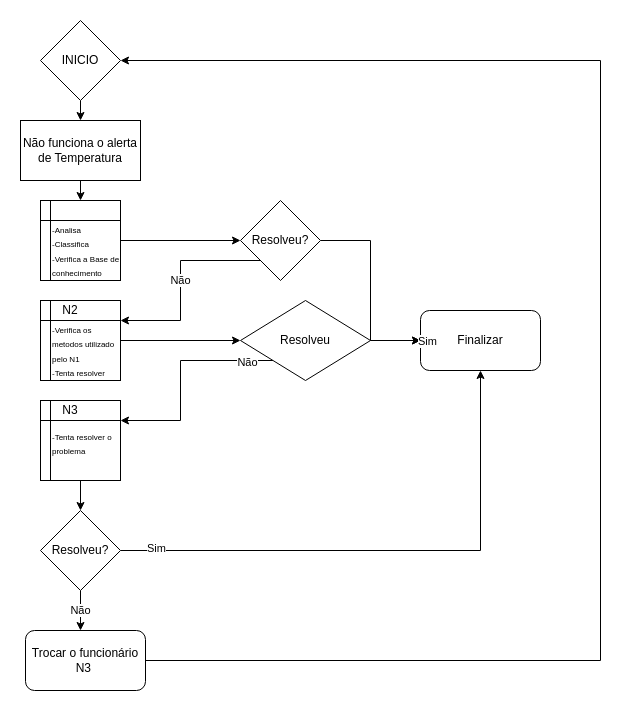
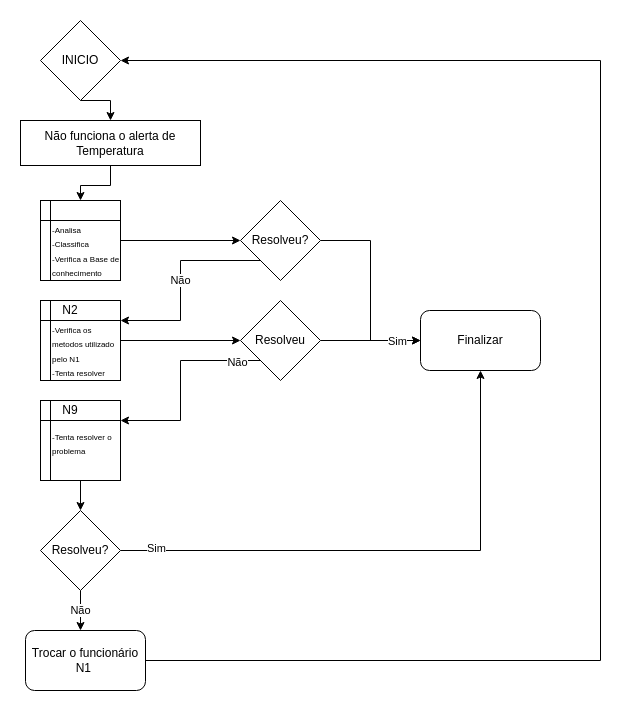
  <mxCell id="0" />
  <mxCell id="1" parent="0" />
  <mxCell id="2" style="edgeStyle=orthogonalEdgeStyle;rounded=0;orthogonalLoop=1;jettySize=auto;html=1;exitX=0.5;exitY=1;exitDx=0;exitDy=0;entryX=0.5;entryY=0;entryDx=0;entryDy=0;" parent="1" source="3" target="5" edge="1"><mxGeometry relative="1" as="geometry" /></mxCell>
  <mxCell id="3" value="INICIO" style="rhombus;whiteSpace=wrap;html=1;aspect=fixed;" parent="1" vertex="1"><mxGeometry x="40" y="20" width="80" height="80" as="geometry" /></mxCell>
  <mxCell id="4" style="edgeStyle=orthogonalEdgeStyle;rounded=0;orthogonalLoop=1;jettySize=auto;html=1;exitX=0.5;exitY=1;exitDx=0;exitDy=0;entryX=0.5;entryY=0;entryDx=0;entryDy=0;" parent="1" source="5" target="7" edge="1"><mxGeometry relative="1" as="geometry" /></mxCell>
- <mxCell id="5" value="Não funciona o alerta de Temperatura" style="rounded=0;whiteSpace=wrap;html=1;" parent="1" vertex="1"><mxGeometry x="20" y="120" width="120" height="60" as="geometry" /></mxCell>
+ <mxCell id="5" value="Não funciona o alerta de Temperatura" style="rounded=0;whiteSpace=wrap;html=1;" parent="1" vertex="1"><mxGeometry x="20" y="120" width="180" height="45" as="geometry" /></mxCell>
  <mxCell id="6" style="edgeStyle=orthogonalEdgeStyle;rounded=0;orthogonalLoop=1;jettySize=auto;html=1;exitX=1;exitY=0.5;exitDx=0;exitDy=0;entryX=0;entryY=0.5;entryDx=0;entryDy=0;" parent="1" source="7" target="10" edge="1"><mxGeometry relative="1" as="geometry" /></mxCell>
  <mxCell id="7" value="" style="shape=internalStorage;whiteSpace=wrap;html=1;backgroundOutline=1;dx=10;dy=20;" parent="1" vertex="1"><mxGeometry x="40" y="200" width="80" height="80" as="geometry" /></mxCell>
  <mxCell id="8" value="Não" style="edgeStyle=orthogonalEdgeStyle;rounded=0;orthogonalLoop=1;jettySize=auto;html=1;exitX=0;exitY=1;exitDx=0;exitDy=0;entryX=1;entryY=0.25;entryDx=0;entryDy=0;" parent="1" source="10" target="12" edge="1"><mxGeometry relative="1" as="geometry"><mxPoint x="140" y="350" as="targetPoint" /></mxGeometry></mxCell>
  <mxCell id="9" style="edgeStyle=orthogonalEdgeStyle;rounded=0;orthogonalLoop=1;jettySize=auto;html=1;exitX=1;exitY=0.5;exitDx=0;exitDy=0;entryX=0;entryY=0.5;entryDx=0;entryDy=0;" parent="1" source="10" target="15" edge="1"><mxGeometry relative="1" as="geometry" /></mxCell>
  <mxCell id="10" value="Resolveu?" style="rhombus;whiteSpace=wrap;html=1;" parent="1" vertex="1"><mxGeometry x="240" y="200" width="80" height="80" as="geometry" /></mxCell>
  <mxCell id="11" style="edgeStyle=orthogonalEdgeStyle;rounded=0;orthogonalLoop=1;jettySize=auto;html=1;exitX=1;exitY=0.5;exitDx=0;exitDy=0;entryX=0;entryY=0.5;entryDx=0;entryDy=0;" parent="1" source="12" target="20" edge="1"><mxGeometry relative="1" as="geometry" /></mxCell>
  <mxCell id="12" value="" style="shape=internalStorage;whiteSpace=wrap;html=1;backgroundOutline=1;dx=10;dy=20;" parent="1" vertex="1"><mxGeometry x="40" y="300" width="80" height="80" as="geometry" /></mxCell>
  <mxCell id="13" style="edgeStyle=orthogonalEdgeStyle;rounded=0;orthogonalLoop=1;jettySize=auto;html=1;exitX=0.5;exitY=1;exitDx=0;exitDy=0;entryX=0.5;entryY=0;entryDx=0;entryDy=0;" parent="1" source="14" target="24" edge="1"><mxGeometry relative="1" as="geometry" /></mxCell>
  <mxCell id="14" value="" style="shape=internalStorage;whiteSpace=wrap;html=1;backgroundOutline=1;dx=10;dy=20;" parent="1" vertex="1"><mxGeometry x="40" y="400" width="80" height="80" as="geometry" /></mxCell>
  <mxCell id="15" value="Finalizar" style="rounded=1;whiteSpace=wrap;html=1;" parent="1" vertex="1"><mxGeometry x="420" y="310" width="120" height="60" as="geometry" /></mxCell>
  <mxCell id="16" style="edgeStyle=orthogonalEdgeStyle;rounded=0;orthogonalLoop=1;jettySize=auto;html=1;exitX=1;exitY=0.5;exitDx=0;exitDy=0;entryX=0;entryY=0.5;entryDx=0;entryDy=0;" parent="1" source="20" target="15" edge="1"><mxGeometry relative="1" as="geometry" /></mxCell>
  <mxCell id="17" value="Sim" style="edgeLabel;html=1;align=center;verticalAlign=middle;resizable=0;points=[];" parent="16" vertex="1" connectable="0"><mxGeometry x="-0.2" y="2" relative="1" as="geometry"><mxPoint x="36" y="2" as="offset" /></mxGeometry></mxCell>
  <mxCell id="18" style="edgeStyle=orthogonalEdgeStyle;rounded=0;orthogonalLoop=1;jettySize=auto;html=1;exitX=0;exitY=1;exitDx=0;exitDy=0;entryX=1;entryY=0.25;entryDx=0;entryDy=0;" parent="1" source="20" target="14" edge="1"><mxGeometry relative="1" as="geometry" /></mxCell>
  <mxCell id="19" value="Não" style="edgeLabel;html=1;align=center;verticalAlign=middle;resizable=0;points=[];" parent="18" vertex="1" connectable="0"><mxGeometry x="-0.756" y="1" relative="1" as="geometry"><mxPoint as="offset" /></mxGeometry></mxCell>
- <mxCell id="20" value="Resolveu" style="rhombus;whiteSpace=wrap;html=1;" parent="1" vertex="1"><mxGeometry x="240" y="300" width="130" height="80" as="geometry" /></mxCell>
+ <mxCell id="20" value="Resolveu" style="rhombus;whiteSpace=wrap;html=1;" parent="1" vertex="1"><mxGeometry x="240" y="300" width="80" height="80" as="geometry" /></mxCell>
  <mxCell id="21" style="edgeStyle=orthogonalEdgeStyle;rounded=0;orthogonalLoop=1;jettySize=auto;html=1;exitX=1;exitY=0.5;exitDx=0;exitDy=0;" parent="1" source="24" target="15" edge="1"><mxGeometry relative="1" as="geometry" /></mxCell>
  <mxCell id="22" value="Sim" style="edgeLabel;html=1;align=center;verticalAlign=middle;resizable=0;points=[];" parent="21" vertex="1" connectable="0"><mxGeometry x="-0.871" y="3" relative="1" as="geometry"><mxPoint as="offset" /></mxGeometry></mxCell>
  <mxCell id="23" value="Não" style="edgeStyle=orthogonalEdgeStyle;rounded=0;orthogonalLoop=1;jettySize=auto;html=1;exitX=0.5;exitY=1;exitDx=0;exitDy=0;entryX=0.5;entryY=0;entryDx=0;entryDy=0;" parent="1" source="24" edge="1"><mxGeometry relative="1" as="geometry"><mxPoint x="80" y="630" as="targetPoint" /></mxGeometry></mxCell>
  <mxCell id="24" value="Resolveu?" style="rhombus;whiteSpace=wrap;html=1;" parent="1" vertex="1"><mxGeometry x="40" y="510" width="80" height="80" as="geometry" /></mxCell>
  <mxCell id="25" value="&lt;font style=&quot;font-size: 8px&quot;&gt;-Analisa&lt;br&gt;&lt;/font&gt;&lt;span&gt;&lt;font style=&quot;font-size: 8px&quot;&gt;-Classifica&lt;br&gt;-Verifica a Base de conhecimento&lt;/font&gt;&lt;br&gt;&lt;/span&gt;" style="text;html=1;strokeColor=none;fillColor=none;align=left;verticalAlign=middle;whiteSpace=wrap;rounded=0;" vertex="1" parent="1"><mxGeometry x="50" y="220" width="70" height="60" as="geometry" /></mxCell>
  <mxCell id="26" value="N2" style="text;html=1;strokeColor=none;fillColor=none;align=center;verticalAlign=middle;whiteSpace=wrap;rounded=0;" vertex="1" parent="1"><mxGeometry x="50" y="300" width="40" height="20" as="geometry" /></mxCell>
  <mxCell id="27" value="&lt;font style=&quot;font-size: 8px&quot;&gt;-Verifica os metodos utilizado pelo N1&lt;br&gt;-Tenta resolver&lt;br&gt;&lt;/font&gt;" style="text;html=1;strokeColor=none;fillColor=none;align=left;verticalAlign=middle;whiteSpace=wrap;rounded=0;" vertex="1" parent="1"><mxGeometry x="50" y="320" width="70" height="60" as="geometry" /></mxCell>
- <mxCell id="28" value="N3" style="text;html=1;strokeColor=none;fillColor=none;align=center;verticalAlign=middle;whiteSpace=wrap;rounded=0;" vertex="1" parent="1"><mxGeometry x="50" y="400" width="40" height="20" as="geometry" /></mxCell>
+ <mxCell id="28" value="N9" style="text;html=1;strokeColor=none;fillColor=none;align=center;verticalAlign=middle;whiteSpace=wrap;rounded=0;" vertex="1" parent="1"><mxGeometry x="50" y="400" width="40" height="20" as="geometry" /></mxCell>
  <mxCell id="29" value="&lt;span style=&quot;font-size: 8px&quot;&gt;-Tenta resolver o problema&lt;br&gt;&lt;br&gt;&lt;/span&gt;" style="text;html=1;strokeColor=none;fillColor=none;align=left;verticalAlign=middle;whiteSpace=wrap;rounded=0;" vertex="1" parent="1"><mxGeometry x="50" y="420" width="70" height="60" as="geometry" /></mxCell>
  <mxCell id="30" style="edgeStyle=orthogonalEdgeStyle;rounded=0;orthogonalLoop=1;jettySize=auto;html=1;exitX=1;exitY=0.5;exitDx=0;exitDy=0;entryX=1;entryY=0.5;entryDx=0;entryDy=0;" edge="1" parent="1" source="31" target="3"><mxGeometry relative="1" as="geometry"><Array as="points"><mxPoint x="600" y="660" /><mxPoint x="600" y="60" /></Array></mxGeometry></mxCell>
- <mxCell id="31" value="Trocar o funcionário N3&amp;nbsp;" style="rounded=1;whiteSpace=wrap;html=1;" vertex="1" parent="1"><mxGeometry x="25" y="630" width="120" height="60" as="geometry" /></mxCell>
+ <mxCell id="31" value="Trocar o funcionário N1&amp;nbsp;" style="rounded=1;whiteSpace=wrap;html=1;" vertex="1" parent="1"><mxGeometry x="25" y="630" width="120" height="60" as="geometry" /></mxCell>
